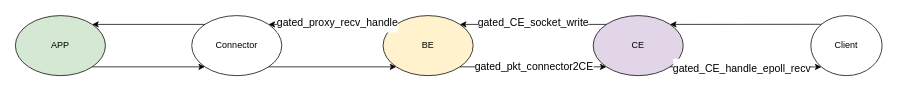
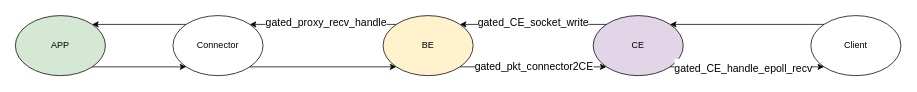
  <mxCell id="0" />
  <mxCell id="1" parent="0" />
- <mxCell id="2" value="Connector" style="ellipse;whiteSpace=wrap;html=1;" vertex="1" parent="1"><mxGeometry x="255" y="20" width="120" height="80" as="geometry" /></mxCell>
+ <mxCell id="2" value="Connector" style="ellipse;whiteSpace=wrap;html=1;" vertex="1" parent="1"><mxGeometry x="230" y="20" width="120" height="80" as="geometry" /></mxCell>
  <mxCell id="3" value="BE" style="ellipse;whiteSpace=wrap;html=1;fillColor=#fff2cc;" vertex="1" parent="1"><mxGeometry x="510" y="20" width="120" height="80" as="geometry" /></mxCell>
  <mxCell id="4" value="CE" style="ellipse;whiteSpace=wrap;html=1;fillColor=#e1d5e7;" vertex="1" parent="1"><mxGeometry x="790" y="20" width="120" height="80" as="geometry" /></mxCell>
- <mxCell id="5" value="Client" style="ellipse;whiteSpace=wrap;html=1;" vertex="1" parent="1"><mxGeometry x="1080" y="20" width="95" height="80" as="geometry" /></mxCell>
+ <mxCell id="5" value="Client" style="ellipse;whiteSpace=wrap;html=1;" vertex="1" parent="1"><mxGeometry x="1080" y="20" width="120" height="80" as="geometry" /></mxCell>
  <mxCell id="6" value="APP" style="ellipse;whiteSpace=wrap;html=1;fillColor=#d5e8d4;" vertex="1" parent="1"><mxGeometry x="20" y="20" width="120" height="80" as="geometry" /></mxCell>
  <mxCell id="7" value="" style="endArrow=classic;html=1;rounded=0;exitX=1;exitY=1;exitDx=0;exitDy=0;entryX=0;entryY=1;entryDx=0;entryDy=0;" edge="1" parent="1" source="3" target="4"><mxGeometry width="50" height="50" relative="1" as="geometry"><mxPoint x="660" y="20" as="sourcePoint" /><mxPoint x="710" y="-30" as="targetPoint" /></mxGeometry></mxCell>
  <mxCell id="8" value="&lt;div style=&quot;line-height: 1.75; font-size: 14px; text-align: left;&quot;&gt;gated_pkt_connector2CE&lt;/div&gt;" style="edgeLabel;html=1;align=center;verticalAlign=middle;resizable=0;points=[];" vertex="1" connectable="0" parent="7"><mxGeometry x="-0.133" y="1" relative="1" as="geometry"><mxPoint x="13" as="offset" /></mxGeometry></mxCell>
  <mxCell id="9" value="" style="endArrow=classic;html=1;rounded=0;exitX=0;exitY=0;exitDx=0;exitDy=0;entryX=1;entryY=0;entryDx=0;entryDy=0;" edge="1" parent="1" source="5" target="4"><mxGeometry width="50" height="50" relative="1" as="geometry"><mxPoint x="360" y="170" as="sourcePoint" /><mxPoint x="380" y="230" as="targetPoint" /></mxGeometry></mxCell>
  <mxCell id="10" value="" style="endArrow=classic;html=1;rounded=0;exitX=0;exitY=0;exitDx=0;exitDy=0;entryX=1;entryY=0;entryDx=0;entryDy=0;" edge="1" parent="1" source="4" target="3"><mxGeometry width="50" height="50" relative="1" as="geometry"><mxPoint x="890" y="260" as="sourcePoint" /><mxPoint x="940" y="210" as="targetPoint" /></mxGeometry></mxCell>
  <mxCell id="11" value="&lt;div style=&quot;line-height: 1.75; font-size: 14px; text-align: left;&quot;&gt;gated_CE_socket_write&lt;/div&gt;" style="edgeLabel;html=1;align=center;verticalAlign=middle;resizable=0;points=[];" vertex="1" connectable="0" parent="10"><mxGeometry x="0.08" y="-2" relative="1" as="geometry"><mxPoint x="7" as="offset" /></mxGeometry></mxCell>
  <mxCell id="12" value="" style="endArrow=classic;html=1;rounded=0;exitX=0;exitY=0;exitDx=0;exitDy=0;entryX=1;entryY=0;entryDx=0;entryDy=0;" edge="1" parent="1" source="3" target="2"><mxGeometry width="50" height="50" relative="1" as="geometry"><mxPoint x="610" y="320" as="sourcePoint" /><mxPoint x="660" y="270" as="targetPoint" /></mxGeometry></mxCell>
  <mxCell id="13" value="&lt;div style=&quot;line-height: 1.75; font-size: 14px; text-align: left;&quot;&gt;gated_proxy_recv_handle&lt;/div&gt;" style="edgeLabel;html=1;align=center;verticalAlign=middle;resizable=0;points=[];" vertex="1" connectable="0" parent="12"><mxGeometry x="0.221" y="-2" relative="1" as="geometry"><mxPoint x="25" as="offset" /></mxGeometry></mxCell>
  <mxCell id="14" value="" style="endArrow=classic;html=1;rounded=0;exitX=0;exitY=0;exitDx=0;exitDy=0;entryX=1;entryY=0;entryDx=0;entryDy=0;" edge="1" parent="1" source="2" target="6"><mxGeometry width="50" height="50" relative="1" as="geometry"><mxPoint x="530" y="290" as="sourcePoint" /><mxPoint x="580" y="240" as="targetPoint" /></mxGeometry></mxCell>
  <mxCell id="15" value="" style="endArrow=classic;html=1;rounded=0;exitX=1;exitY=1;exitDx=0;exitDy=0;entryX=0;entryY=1;entryDx=0;entryDy=0;" edge="1" parent="1" source="6" target="2"><mxGeometry width="50" height="50" relative="1" as="geometry"><mxPoint x="450" y="300" as="sourcePoint" /><mxPoint x="500" y="250" as="targetPoint" /></mxGeometry></mxCell>
  <mxCell id="16" value="" style="endArrow=classic;html=1;rounded=0;exitX=1;exitY=1;exitDx=0;exitDy=0;entryX=0;entryY=1;entryDx=0;entryDy=0;" edge="1" parent="1" source="2" target="3"><mxGeometry width="50" height="50" relative="1" as="geometry"><mxPoint x="420" y="300" as="sourcePoint" /><mxPoint x="470" y="250" as="targetPoint" /></mxGeometry></mxCell>
  <mxCell id="17" value="" style="endArrow=classic;html=1;rounded=0;exitX=1;exitY=1;exitDx=0;exitDy=0;entryX=0;entryY=1;entryDx=0;entryDy=0;" edge="1" parent="1" source="4" target="5"><mxGeometry width="50" height="50" relative="1" as="geometry"><mxPoint x="890" y="270" as="sourcePoint" /><mxPoint x="940" y="220" as="targetPoint" /></mxGeometry></mxCell>
  <mxCell id="18" value="&lt;div style=&quot;line-height: 1.75; font-size: 14px; text-align: left;&quot;&gt;gated_CE_handle_epoll_recv&lt;/div&gt;" style="edgeLabel;html=1;align=center;verticalAlign=middle;resizable=0;points=[];" vertex="1" connectable="0" parent="17"><mxGeometry x="-0.057" y="-1" relative="1" as="geometry"><mxPoint as="offset" /></mxGeometry></mxCell>
